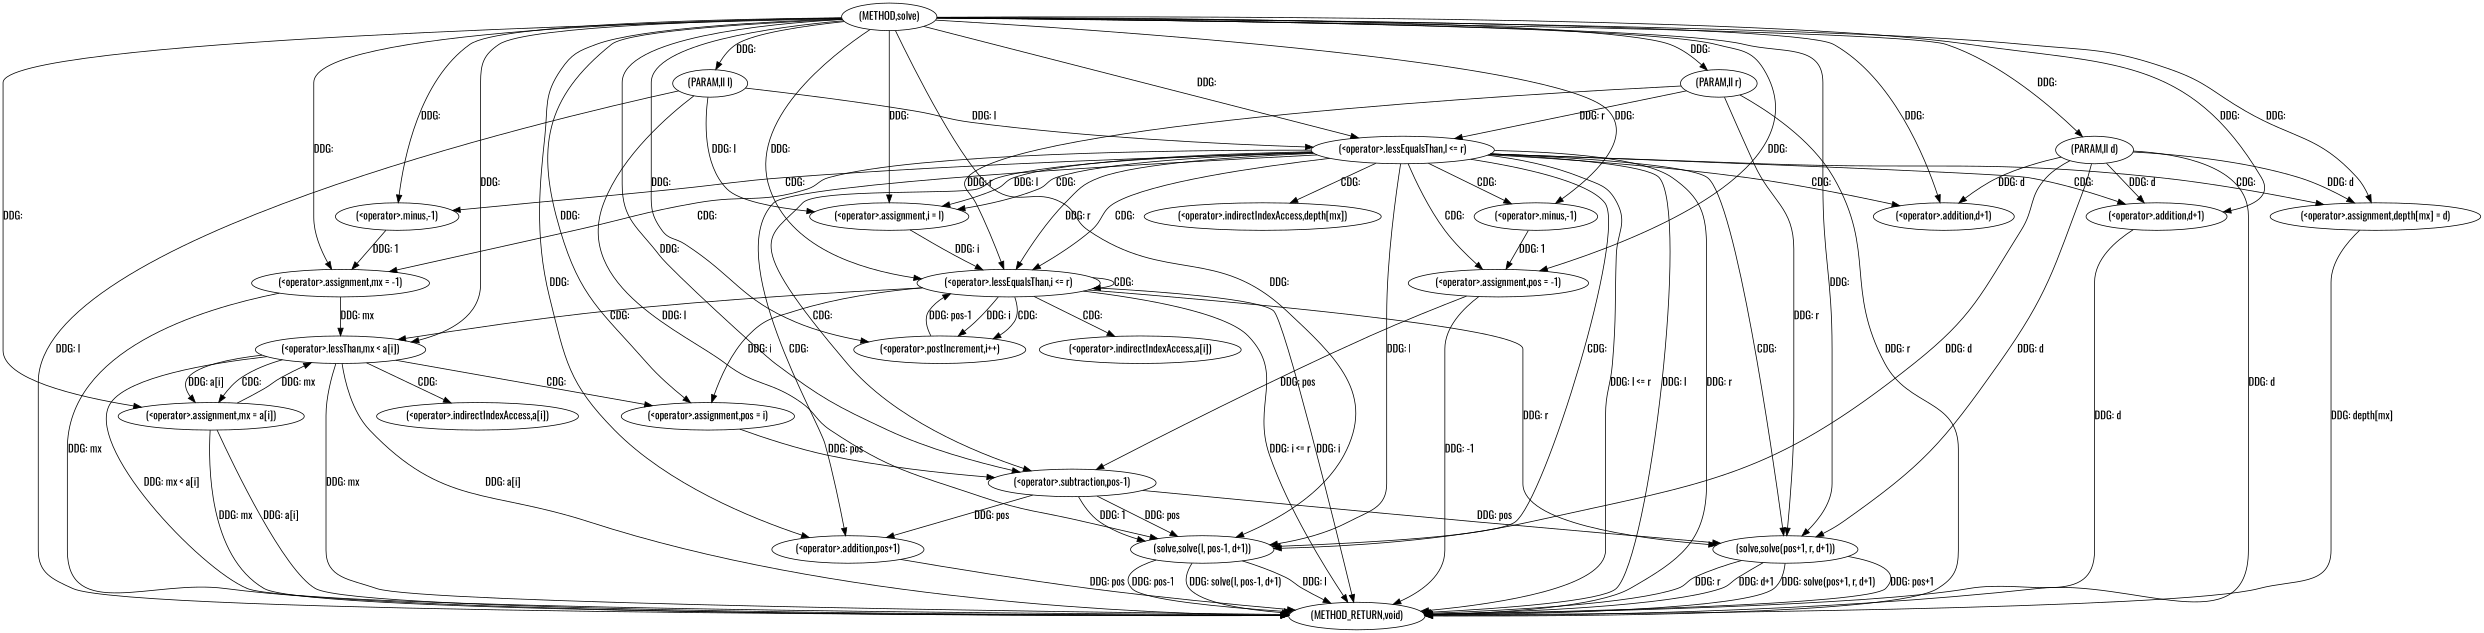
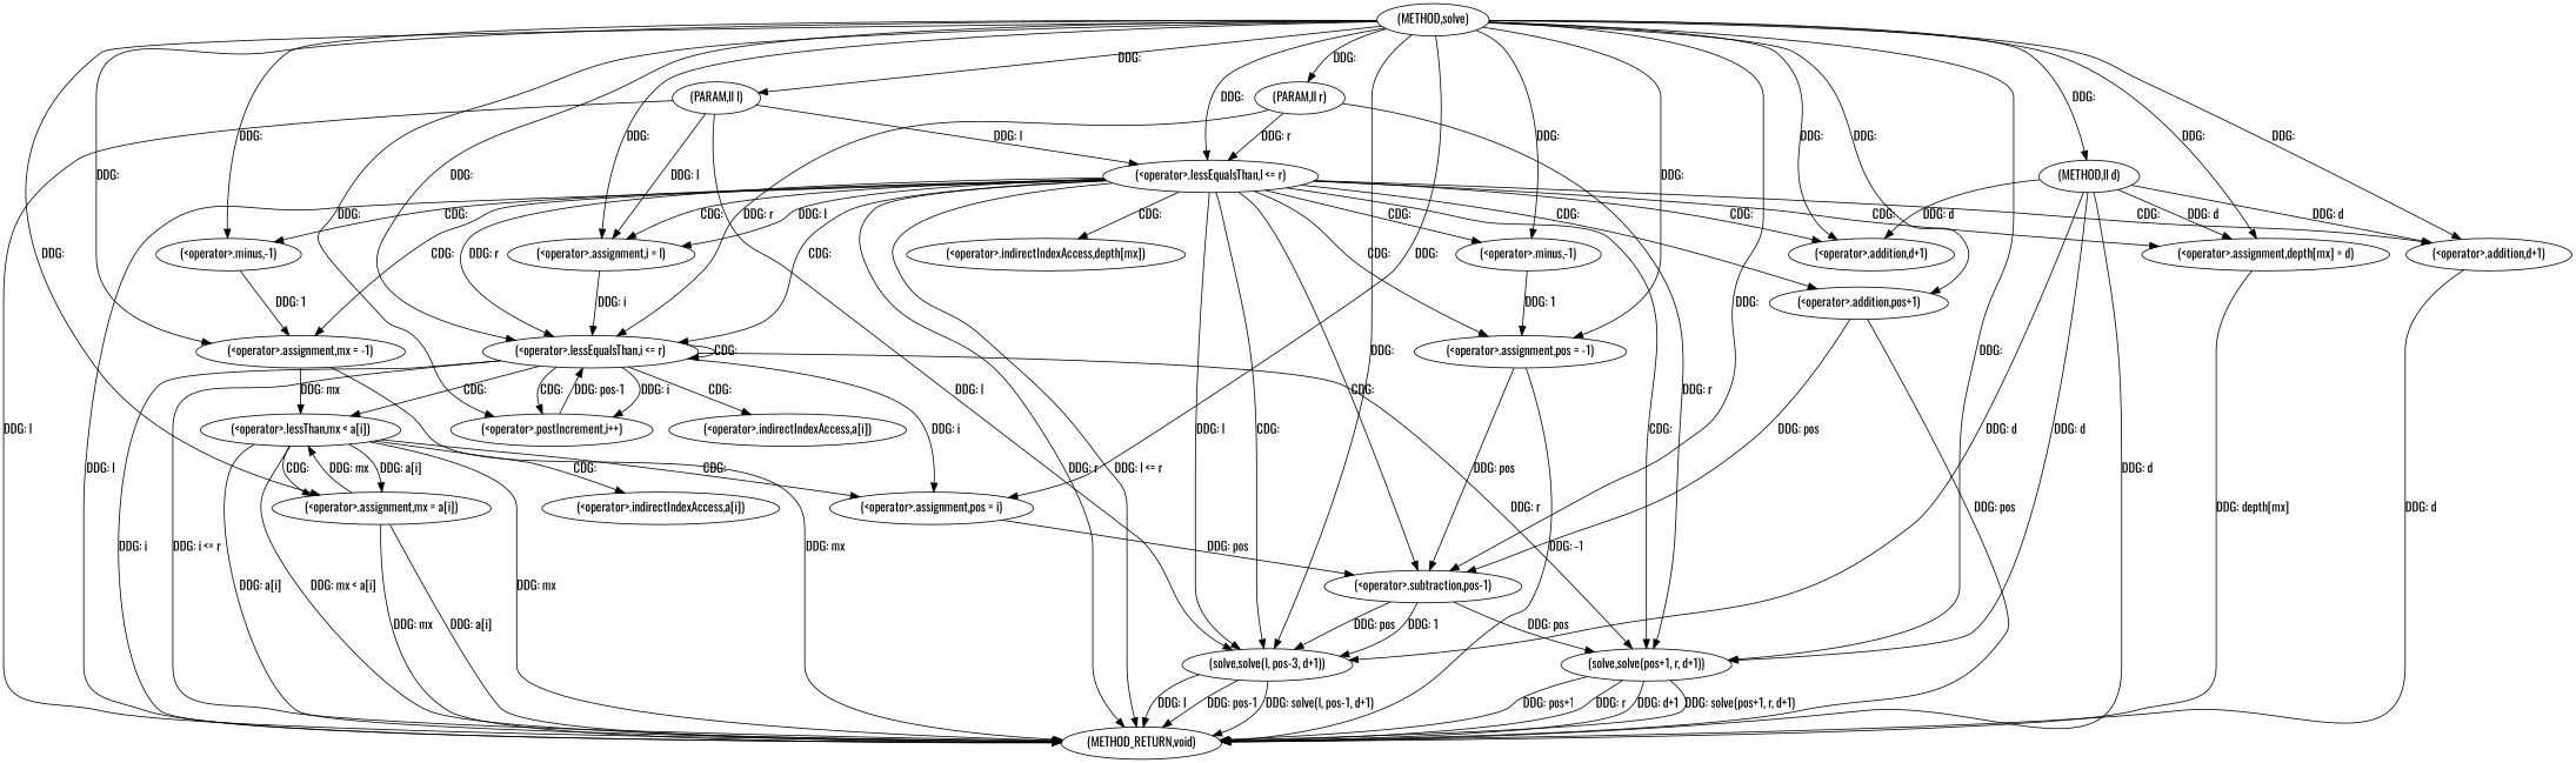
  digraph {
    fontname=Oswald
    node [fontname=Oswald]
    edge [fontname=Oswald]
    n1 [label="(METHOD,solve)"]
    n2 [label="(PARAM,ll l)"]
    n3 [label="(PARAM,ll r)"]
-   n4 [label="(PARAM,ll d)"]
+   n4 [label="(METHOD,ll d)"]
    n5 [label="(<operator>.lessEqualsThan,l <= r)"]
    n6 [label="(<operator>.assignment,mx = -1)"]
    n7 [label="(<operator>.assignment,pos = -1)"]
    n8 [label="(<operator>.assignment,depth[mx] = d)"]
-   n9 [label="(solve,solve(l, pos-1, d+1))"]
+   n9 [label="(solve,solve(l, pos-3, d+1))"]
    n10 [label="(solve,solve(pos+1, r, d+1))"]
    n11 [label="(<operator>.assignment,i = l)"]
    n12 [label="(<operator>.lessEqualsThan,i <= r)"]
    n13 [label="(<operator>.postIncrement,i++)"]
    n14 [label="(<operator>.minus,-1)"]
    n15 [label="(<operator>.minus,-1)"]
    n16 [label="(<operator>.subtraction,pos-1)"]
    n17 [label="(<operator>.addition,d+1)"]
    n18 [label="(<operator>.addition,pos+1)"]
    n19 [label="(<operator>.addition,d+1)"]
    n20 [label="(<operator>.lessThan,mx < a[i])"]
    n21 [label="(<operator>.assignment,mx = a[i])"]
    n22 [label="(<operator>.assignment,pos = i)"]
    n23 [label="(METHOD_RETURN,void)"]
    n24 [label="(<operator>.indirectIndexAccess,depth[mx])"]
    n25 [label="(<operator>.indirectIndexAccess,a[i])"]
    n26 [label="(<operator>.indirectIndexAccess,a[i])"]
    n1 -> n2 [label="DDG: "]
    n1 -> n3 [label="DDG: "]
    n1 -> n4 [label="DDG: "]
    n1 -> n5 [label="DDG: "]
    n1 -> n6 [label="DDG: "]
    n1 -> n7 [label="DDG: "]
    n1 -> n8 [label="DDG: "]
    n1 -> n9 [label="DDG: "]
    n1 -> n10 [label="DDG: "]
    n1 -> n11 [label="DDG: "]
    n1 -> n12 [label="DDG: "]
    n1 -> n13 [label="DDG: "]
    n1 -> n14 [label="DDG: "]
    n1 -> n15 [label="DDG: "]
    n1 -> n16 [label="DDG: "]
    n1 -> n17 [label="DDG: "]
    n1 -> n18 [label="DDG: "]
    n1 -> n19 [label="DDG: "]
-   n1 -> n20 [label="DDG: "]
    n1 -> n21 [label="DDG: "]
    n1 -> n22 [label="DDG: "]
    n2 -> n5 [label="DDG: l"]
    n2 -> n9 [label="DDG: l"]
    n2 -> n11 [label="DDG: l"]
    n2 -> n23 [label="DDG: l"]
    n3 -> n5 [label="DDG: r"]
    n3 -> n10 [label="DDG: r"]
    n3 -> n12 [label="DDG: r"]
-   n3 -> n23 [label="DDG: r"]
    n4 -> n8 [label="DDG: d"]
    n4 -> n9 [label="DDG: d"]
    n4 -> n10 [label="DDG: d"]
    n4 -> n17 [label="DDG: d"]
    n4 -> n19 [label="DDG: d"]
    n4 -> n23 [label="DDG: d"]
    n5 -> n6 [label="CDG: "]
    n5 -> n7 [label="CDG: "]
    n5 -> n8 [label="CDG: "]
    n5 -> n9 [label="DDG: l"]
    n5 -> n9 [label="CDG: "]
    n5 -> n10 [label="CDG: "]
    n5 -> n11 [label="DDG: l"]
    n5 -> n11 [label="CDG: "]
    n5 -> n12 [label="DDG: r"]
    n5 -> n12 [label="CDG: "]
    n5 -> n14 [label="CDG: "]
    n5 -> n15 [label="CDG: "]
    n5 -> n16 [label="CDG: "]
    n5 -> n17 [label="CDG: "]
    n5 -> n18 [label="CDG: "]
    n5 -> n19 [label="CDG: "]
    n5 -> n23 [label="DDG: l"]
    n5 -> n23 [label="DDG: r"]
    n5 -> n23 [label="DDG: l <= r"]
    n5 -> n24 [label="CDG: "]
    n6 -> n20 [label="DDG: mx"]
    n6 -> n23 [label="DDG: mx"]
    n7 -> n16 [label="DDG: pos"]
    n7 -> n23 [label="DDG: -1"]
    n8 -> n23 [label="DDG: depth[mx]"]
    n9 -> n23 [label="DDG: l"]
    n9 -> n23 [label="DDG: pos-1"]
    n9 -> n23 [label="DDG: solve(l, pos-1, d+1)"]
    n10 -> n23 [label="DDG: pos+1"]
    n10 -> n23 [label="DDG: r"]
    n10 -> n23 [label="DDG: d+1"]
    n10 -> n23 [label="DDG: solve(pos+1, r, d+1)"]
    n11 -> n12 [label="DDG: i"]
    n12 -> n10 [label="DDG: r"]
    n12 -> n12 [label="CDG: "]
    n12 -> n13 [label="DDG: i"]
    n12 -> n13 [label="CDG: "]
    n12 -> n20 [label="CDG: "]
    n12 -> n22 [label="DDG: i"]
    n12 -> n23 [label="DDG: i"]
    n12 -> n23 [label="DDG: i <= r"]
    n12 -> n25 [label="CDG: "]
    n13 -> n12 [label="DDG: pos-1"]
    n14 -> n6 [label="DDG: 1"]
    n15 -> n7 [label="DDG: 1"]
    n16 -> n9 [label="DDG: pos"]
    n16 -> n9 [label="DDG: 1"]
    n16 -> n10 [label="DDG: pos"]
-   n16 -> n18 [label="DDG: pos"]
+   n18 -> n16 [label="DDG: pos"]
    n18 -> n23 [label="DDG: pos"]
    n19 -> n23 [label="DDG: d"]
    n20 -> n21 [label="DDG: a[i]"]
    n20 -> n21 [label="CDG: "]
    n20 -> n22 [label="CDG: "]
    n20 -> n23 [label="DDG: mx"]
    n20 -> n23 [label="DDG: a[i]"]
    n20 -> n23 [label="DDG: mx < a[i]"]
    n20 -> n26 [label="CDG: "]
    n21 -> n20 [label="DDG: mx"]
    n21 -> n23 [label="DDG: mx"]
    n21 -> n23 [label="DDG: a[i]"]
    n22 -> n16 [label="DDG: pos"]
  }
